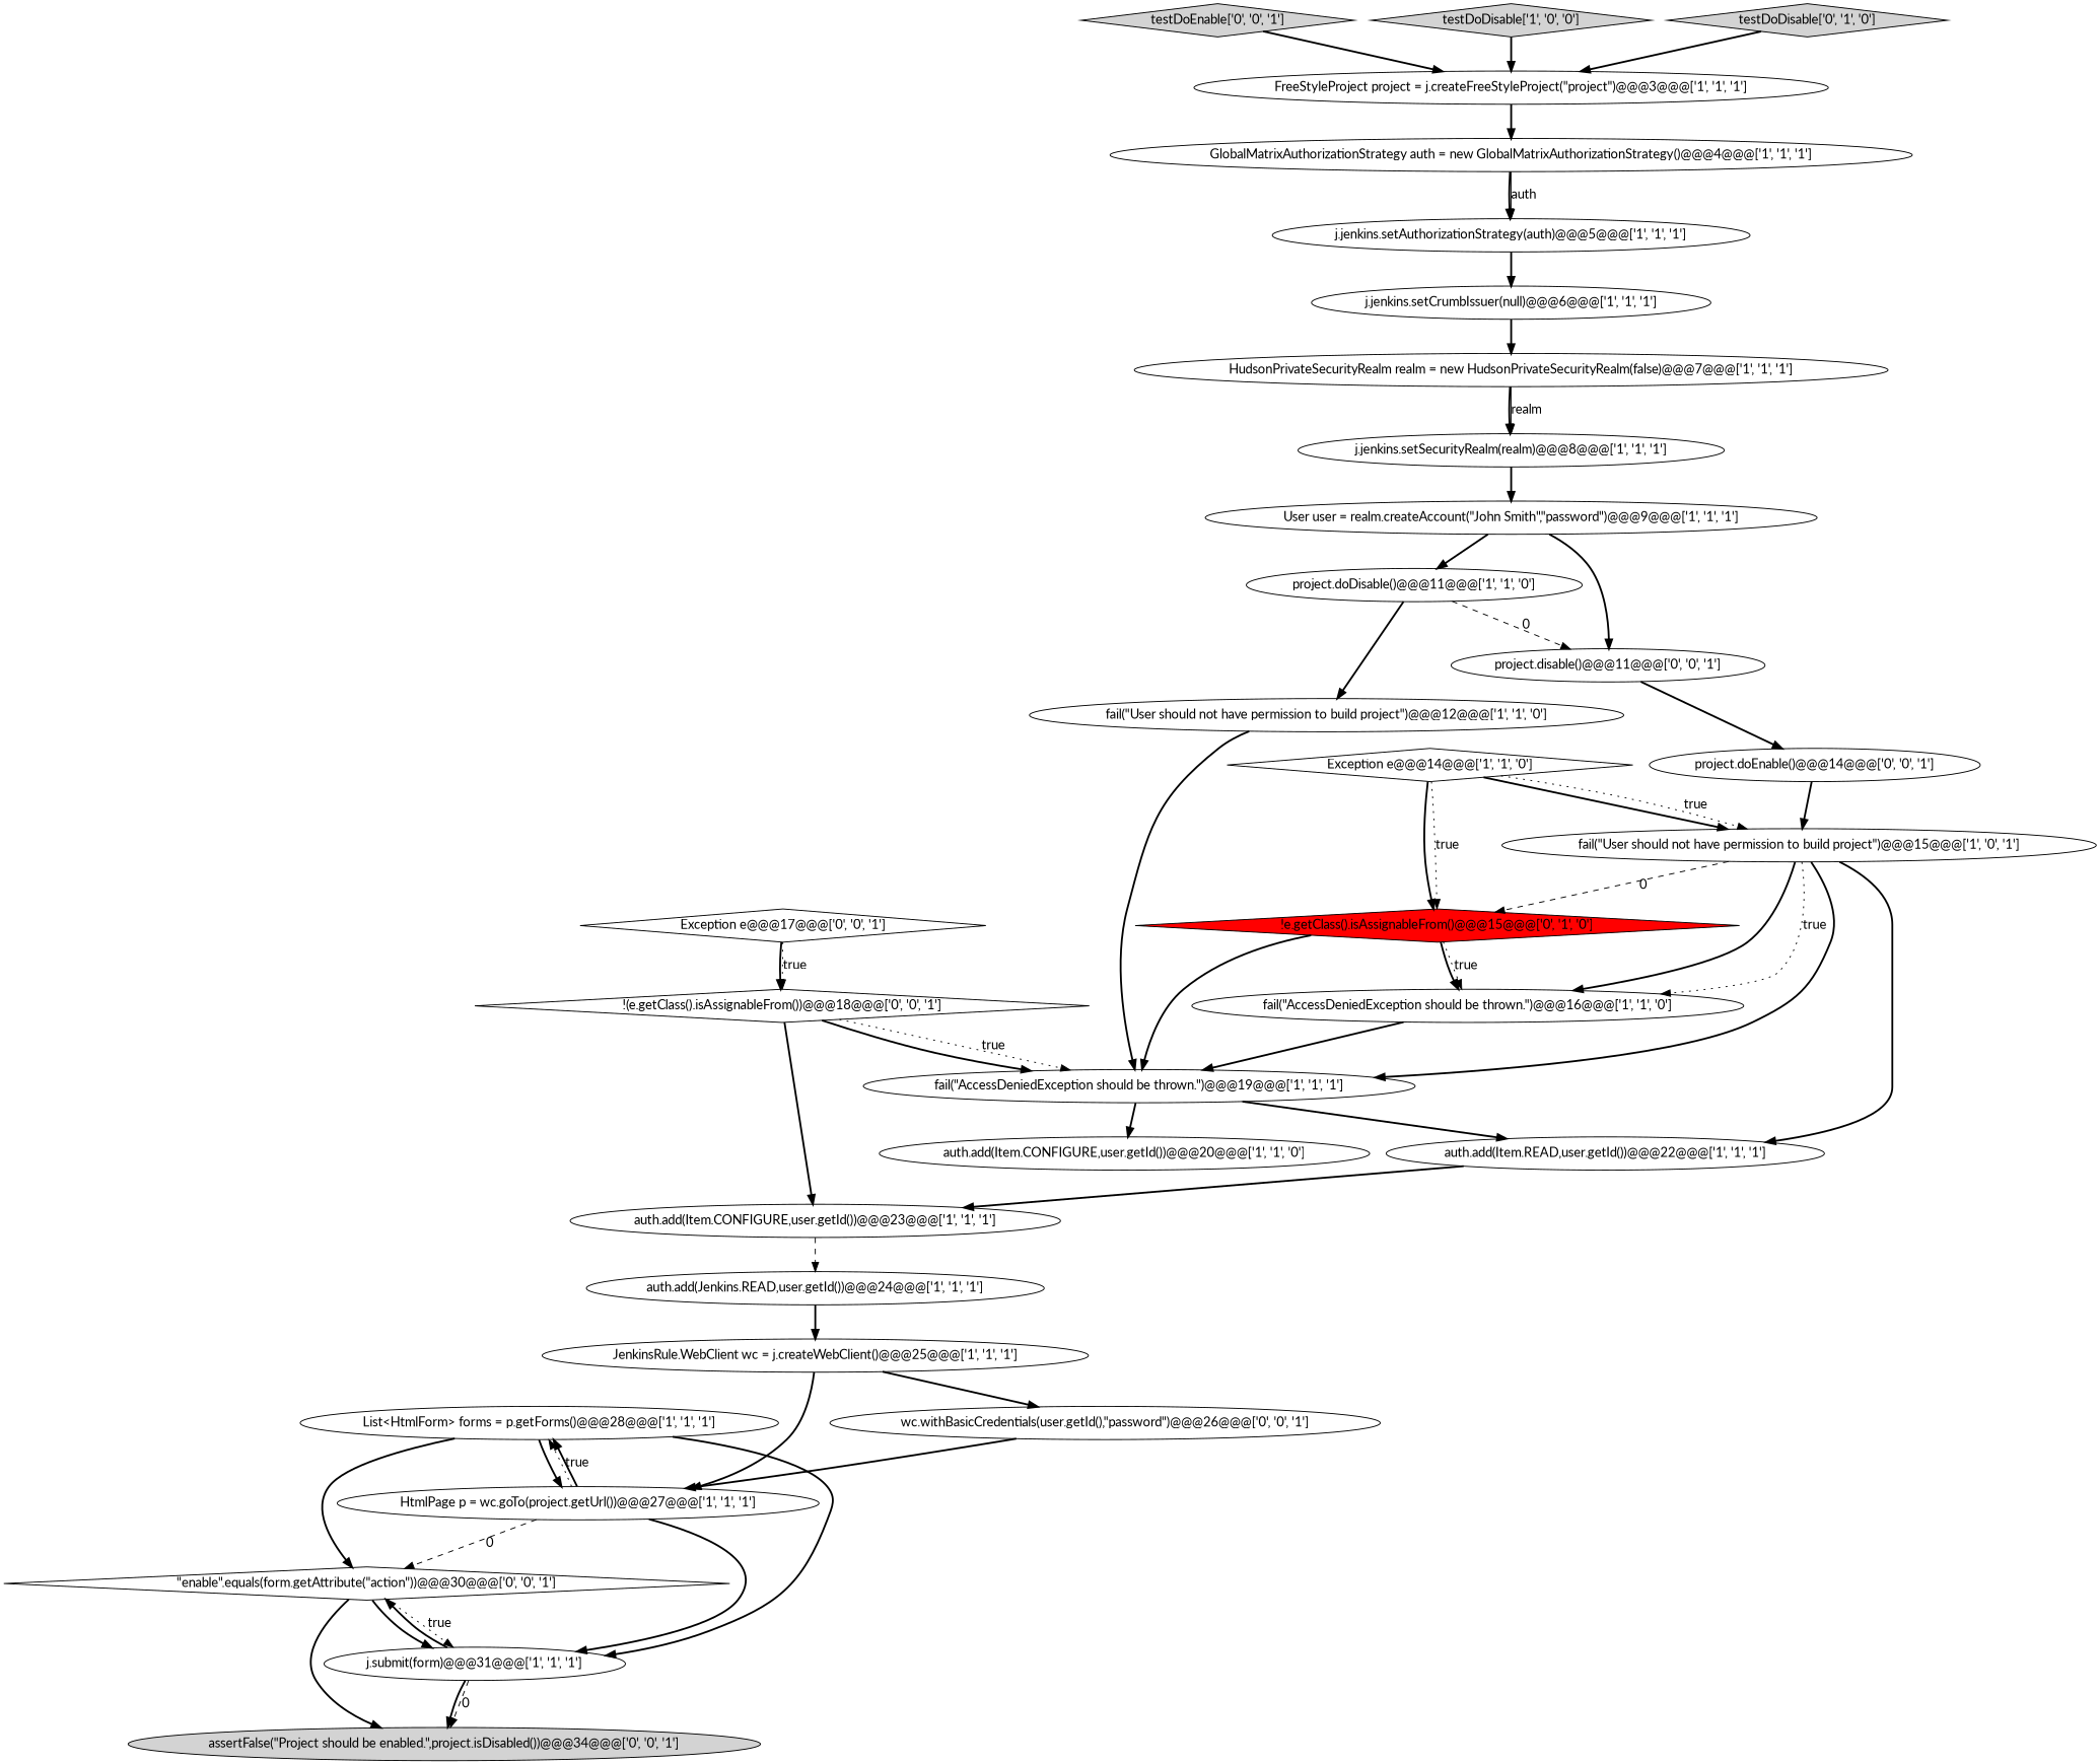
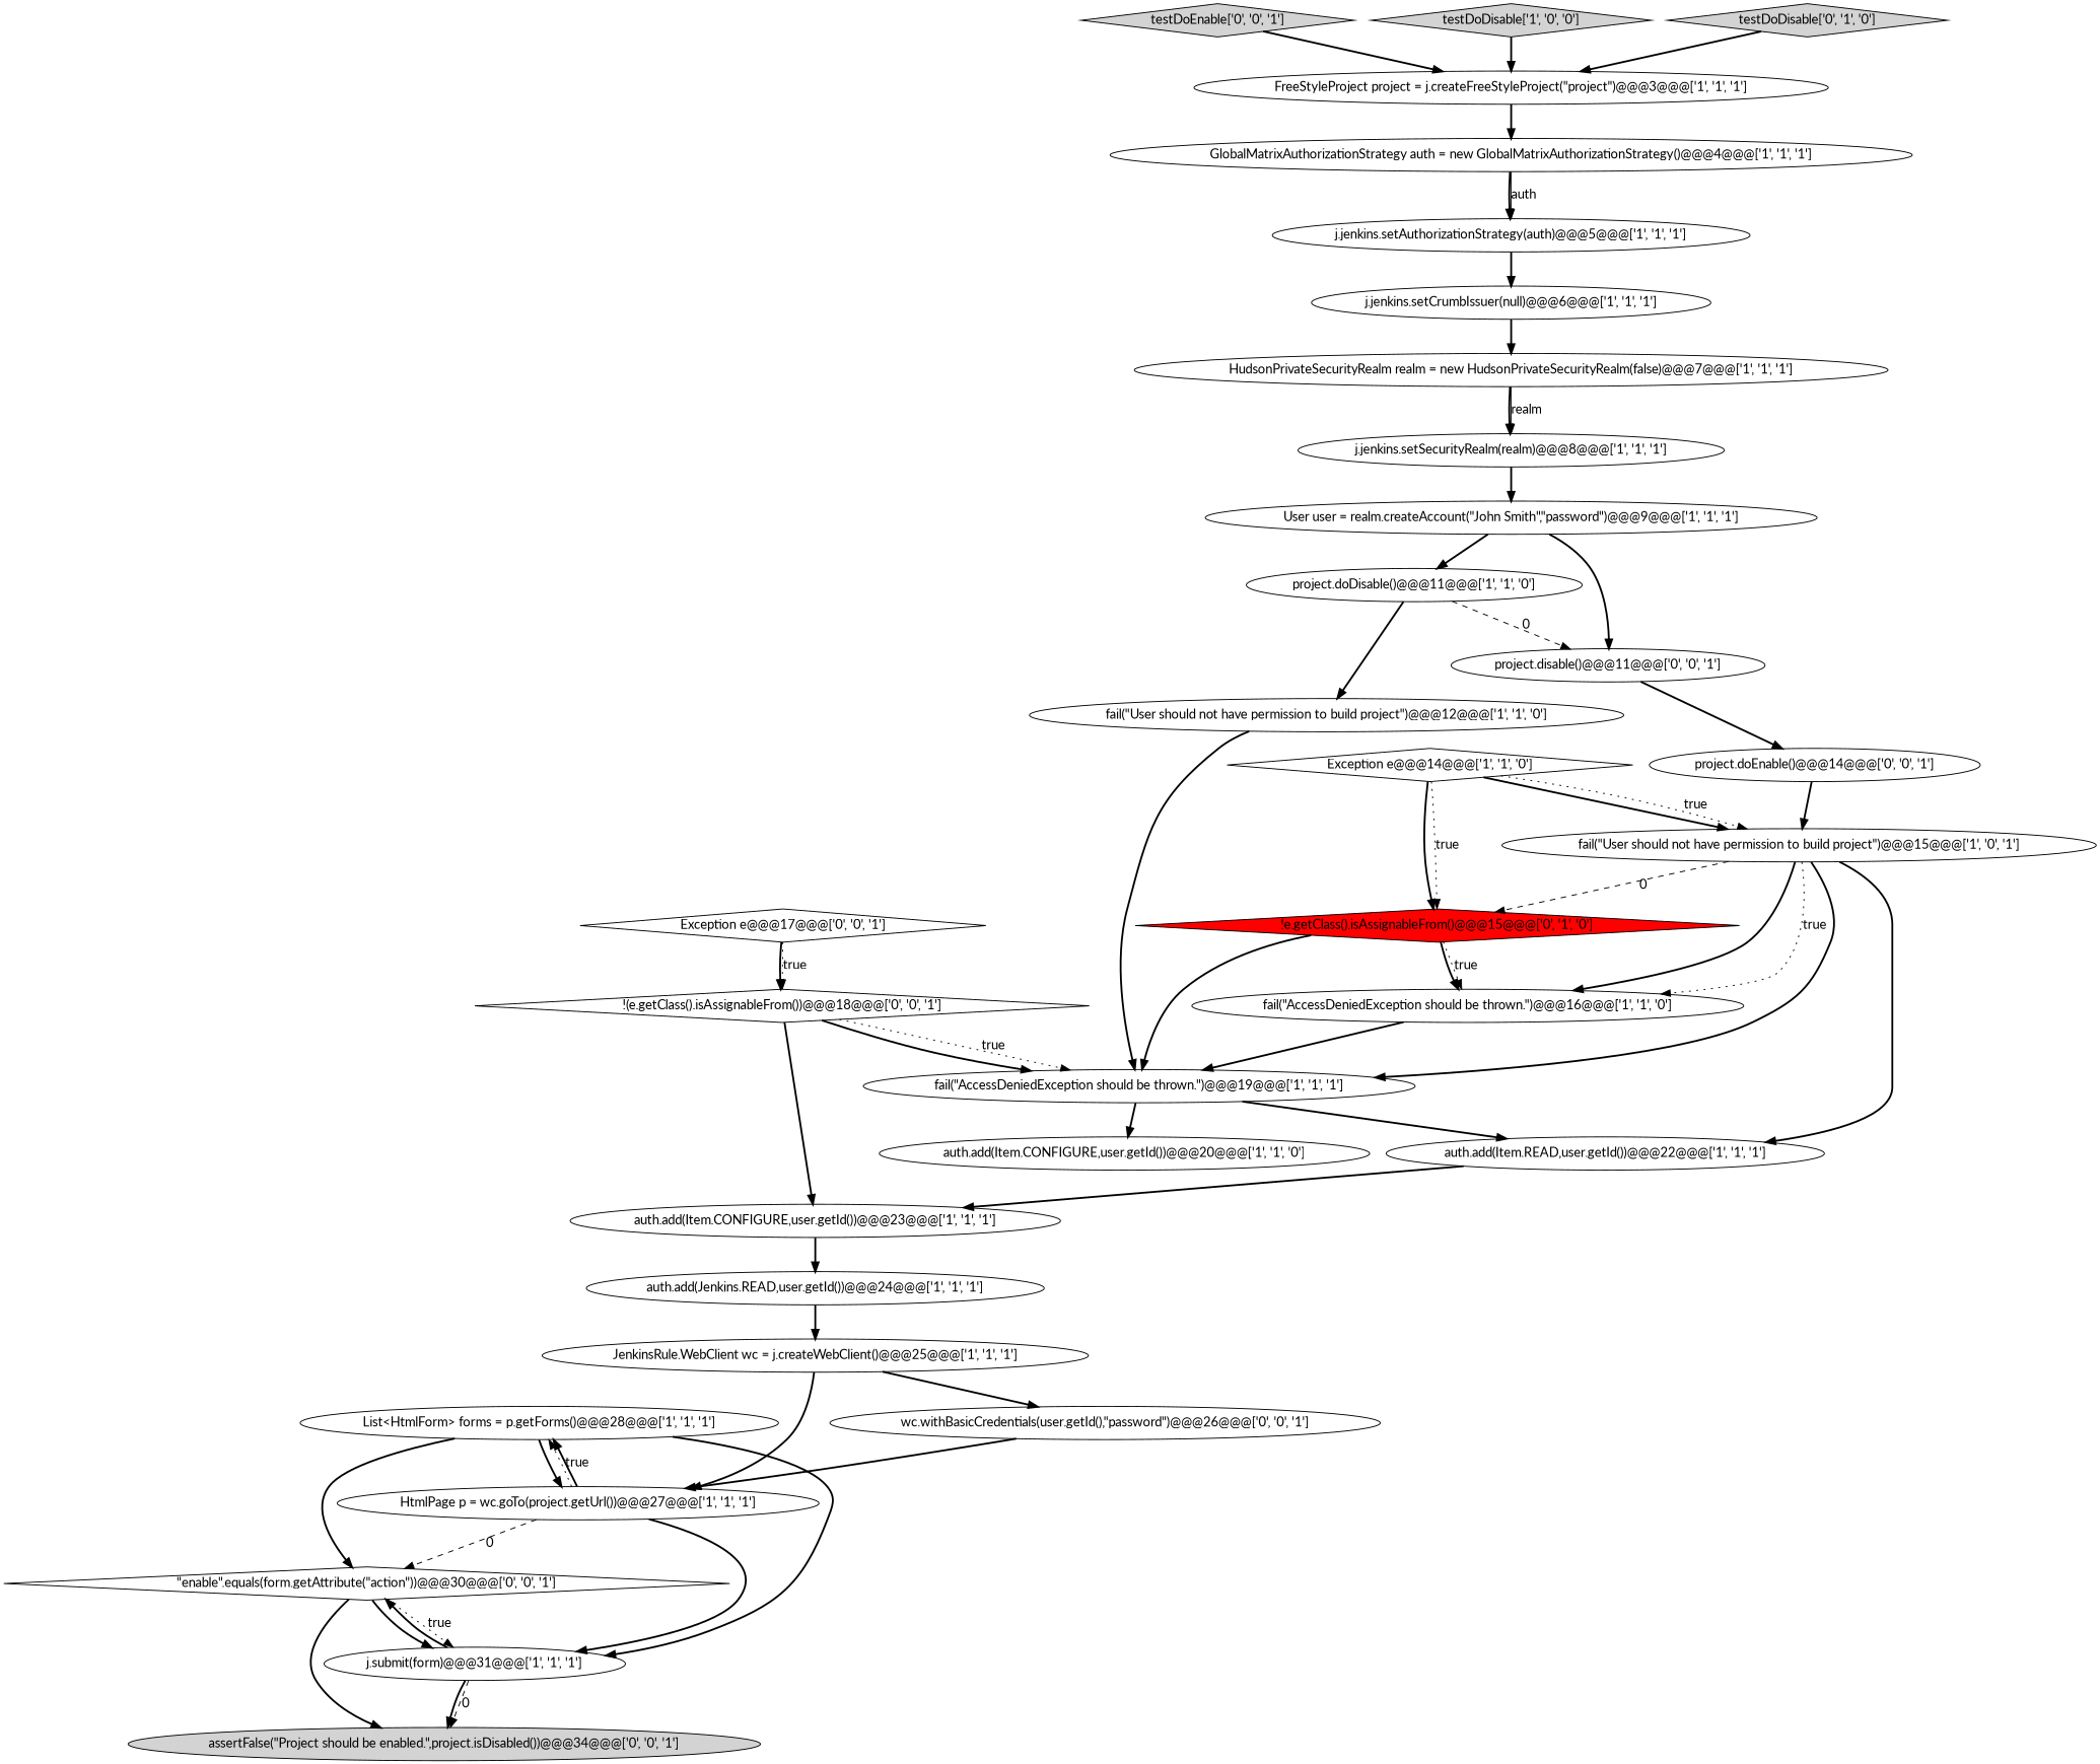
  digraph {
    fontname=Lato
    node [fillcolor=white fontname=Lato shape=ellipse style=filled]
    edge [fontname=Lato style=bold]
    n1 [label="List<HtmlForm> forms = p.getForms()@@@28@@@['1', '1', '1']"]
    n2 [label="\"enable\".equals(form.getAttribute(\"action\"))@@@30@@@['0', '0', '1']" shape=diamond]
    n3 [label="j.submit(form)@@@31@@@['1', '1', '1']"]
    n4 [label="HtmlPage p = wc.goTo(project.getUrl())@@@27@@@['1', '1', '1']"]
    n5 [fillcolor=lightgray label="assertFalse(\"Project should be enabled.\",project.isDisabled())@@@34@@@['0', '0', '1']"]
    n6 [label="fail(\"AccessDeniedException should be thrown.\")@@@16@@@['1', '1', '0']"]
    n7 [label="fail(\"AccessDeniedException should be thrown.\")@@@19@@@['1', '1', '1']"]
    n8 [label="auth.add(Item.READ,user.getId())@@@22@@@['1', '1', '1']"]
    n9 [label="auth.add(Item.CONFIGURE,user.getId())@@@20@@@['1', '1', '0']"]
    n10 [fillcolor=lightgray label="testDoEnable['0', '0', '1']" shape=diamond]
    n11 [label="FreeStyleProject project = j.createFreeStyleProject(\"project\")@@@3@@@['1', '1', '1']"]
    n12 [label="GlobalMatrixAuthorizationStrategy auth = new GlobalMatrixAuthorizationStrategy()@@@4@@@['1', '1', '1']"]
    n13 [label="fail(\"User should not have permission to build project\")@@@15@@@['1', '0', '1']"]
    n14 [fillcolor=red label="!e.getClass().isAssignableFrom()@@@15@@@['0', '1', '0']" shape=diamond]
    n15 [label="auth.add(Item.CONFIGURE,user.getId())@@@23@@@['1', '1', '1']"]
    n16 [label="j.jenkins.setCrumbIssuer(null)@@@6@@@['1', '1', '1']"]
    n17 [label="HudsonPrivateSecurityRealm realm = new HudsonPrivateSecurityRealm(false)@@@7@@@['1', '1', '1']"]
    n18 [label="j.jenkins.setSecurityRealm(realm)@@@8@@@['1', '1', '1']"]
    n19 [label="auth.add(Jenkins.READ,user.getId())@@@24@@@['1', '1', '1']"]
    n20 [label="JenkinsRule.WebClient wc = j.createWebClient()@@@25@@@['1', '1', '1']"]
    n21 [label="wc.withBasicCredentials(user.getId(),\"password\")@@@26@@@['0', '0', '1']"]
    n22 [label="fail(\"User should not have permission to build project\")@@@12@@@['1', '1', '0']"]
    n23 [label="User user = realm.createAccount(\"John Smith\",\"password\")@@@9@@@['1', '1', '1']"]
    n24 [label="project.doDisable()@@@11@@@['1', '1', '0']"]
    n25 [label="project.disable()@@@11@@@['0', '0', '1']"]
    n26 [label="project.doEnable()@@@14@@@['0', '0', '1']"]
    n27 [fillcolor=lightgray label="testDoDisable['1', '0', '0']" shape=diamond]
    n28 [fillcolor=lightgray label="testDoDisable['0', '1', '0']" shape=diamond]
    n29 [label="j.jenkins.setAuthorizationStrategy(auth)@@@5@@@['1', '1', '1']"]
    n30 [label="Exception e@@@14@@@['1', '1', '0']" shape=diamond]
    n31 [label="Exception e@@@17@@@['0', '0', '1']" shape=diamond]
    n32 [label="!(e.getClass().isAssignableFrom())@@@18@@@['0', '0', '1']" shape=diamond]
    n1 -> n2
    n1 -> n3
    n1 -> n4
    n2 -> n3 [label=true style=dotted]
    n2 -> n3
    n2 -> n5
    n3 -> n2
    n3 -> n5
    n3 -> n5 [label=0 style=dashed]
    n4 -> n1 [label=true style=dotted]
    n4 -> n1
    n4 -> n2 [label=0 style=dashed]
    n4 -> n3
    n6 -> n7
    n7 -> n8
    n7 -> n9
    n8 -> n15
    n10 -> n11
    n11 -> n12
    n12 -> n29
    n12 -> n29 [label=auth style=solid]
    n13 -> n6 [label=true style=dotted]
    n13 -> n6
    n13 -> n7
    n13 -> n8
    n13 -> n14 [label=0 style=dashed]
    n14 -> n6
    n14 -> n6 [label=true style=dotted]
    n14 -> n7
-   n15 -> n19 [style=dashed]
+   n15 -> n19
    n16 -> n17
    n17 -> n18
    n17 -> n18 [label=realm style=solid]
    n18 -> n23
    n19 -> n20
    n20 -> n4
    n20 -> n21
    n21 -> n4
    n22 -> n7
    n23 -> n24
    n23 -> n25
    n24 -> n22
    n24 -> n25 [label=0 style=dashed]
    n25 -> n26
    n26 -> n13
    n27 -> n11
    n28 -> n11
    n29 -> n16
    n30 -> n13
    n30 -> n13 [label=true style=dotted]
    n30 -> n14
    n30 -> n14 [label=true style=dotted]
    n31 -> n32
    n31 -> n32 [label=true style=dotted]
    n32 -> n7 [label=true style=dotted]
    n32 -> n7
    n32 -> n15
  }
